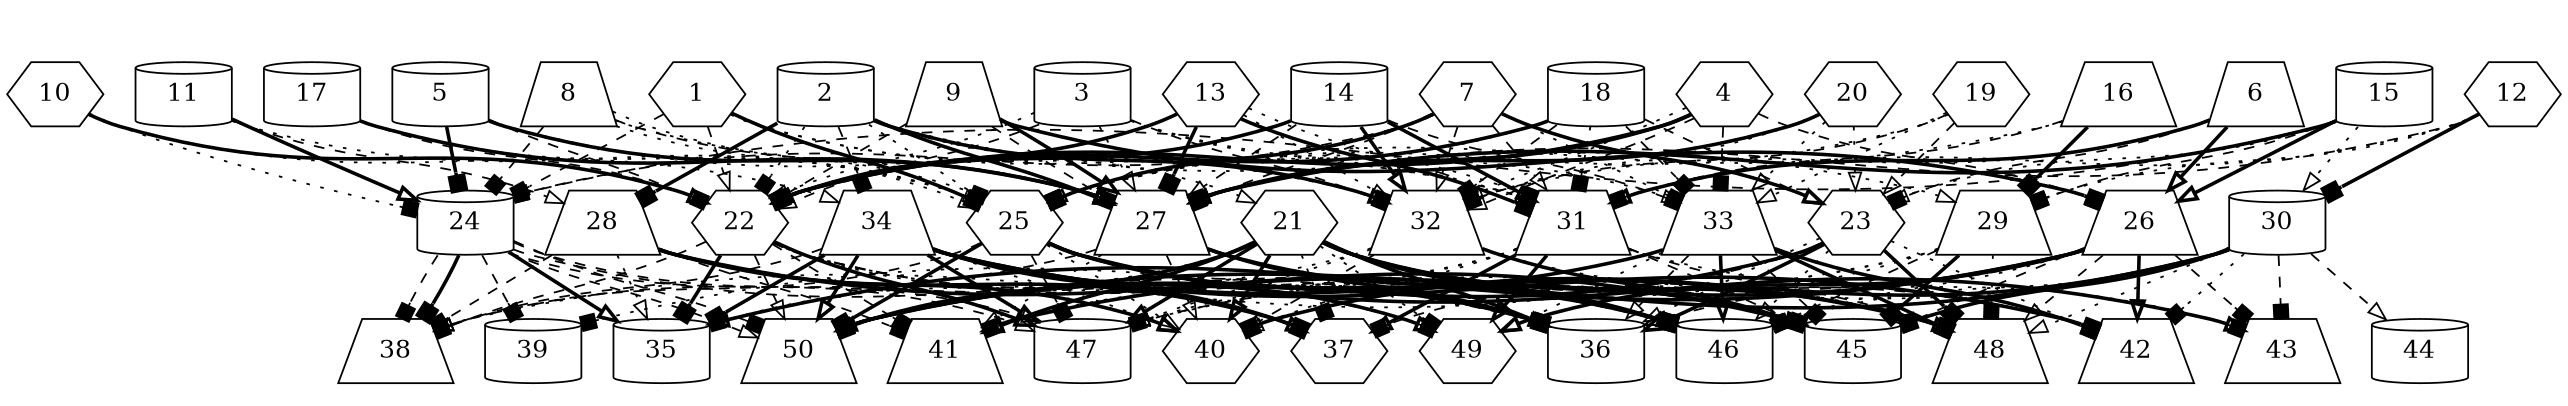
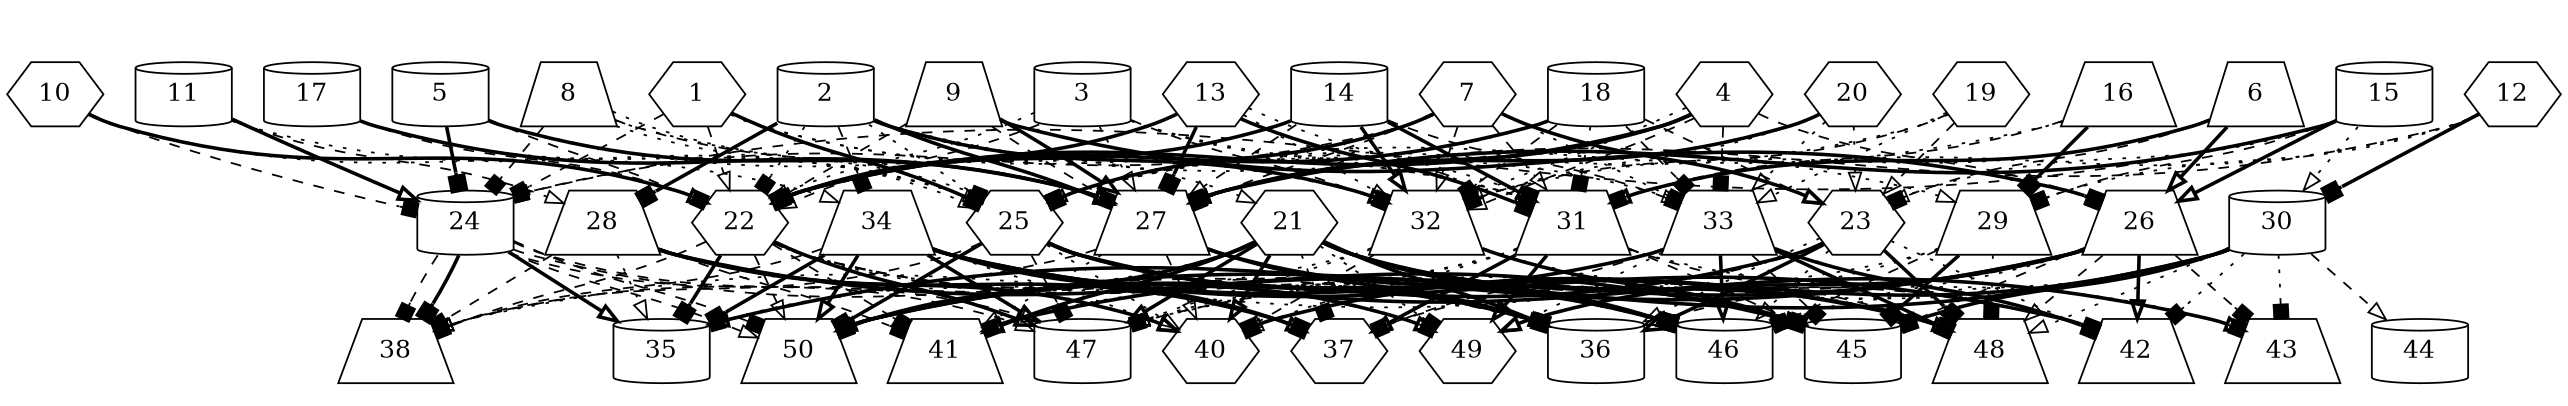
  digraph {
    node [alpha=0.01 shape=trapezium]
    edge [arrowhead=onormal style=bold]
    1 [alpha=0.13 expect_size=6327296 shape=hexagon]
    22 [alpha=0.18 expect_size=33469440 shape=hexagon]
    24 [alpha=0.04 expect_size=18577408 shape=cylinder]
    25 [alpha=0.05 expect_size=43310080 shape=hexagon]
    31 [alpha=0.05 expect_size=38909952]
    32 [alpha=0.14 expect_size=51830784]
    35 [expect_size=33482752 shape=cylinder]
    36 [alpha=0.18 expect_size=44900352 shape=cylinder]
    40 [alpha=0.10 expect_size=19097600 shape=hexagon]
    41 [alpha=0.13 expect_size=9778176]
    46 [alpha=0.16 expect_size=45385728 shape=cylinder]
    47 [alpha=0.19 expect_size=41452544 shape=cylinder]
    49 [alpha=0.12 expect_size=49275904 shape=hexagon]
    50 [alpha=0.04 expect_size=47373312]
    38 [alpha=0.08 expect_size=33836032]
-   39 [alpha=0.19 expect_size=33287168 shape=cylinder]
    45 [alpha=0.03 expect_size=44185600 shape=cylinder]
    43 [alpha=0.11 expect_size=5756928]
    37 [alpha=0.15 expect_size=26161152 shape=hexagon]
    48 [alpha=0.12 expect_size=29570048]
    2 [alpha=0.13 expect_size=31611904 shape=cylinder]
    21 [alpha=0.05 expect_size=34357248 shape=hexagon]
    27 [alpha=0.03 expect_size=25875456]
    28 [alpha=0.20 expect_size=29081600]
    29 [alpha=0.14 expect_size=24180736]
    34 [expect_size=24887296]
    42 [alpha=0.09 expect_size=21001216]
    3 [alpha=0.11 expect_size=49895424 shape=cylinder]
    33 [alpha=0.15 expect_size=48001024]
    4 [alpha=0.10 expect_size=9048064 shape=hexagon]
    26 [alpha=0.12 expect_size=28597248]
    5 [alpha=0.04 expect_size=23542784 shape=cylinder]
    6 [expect_size=19448832]
    23 [alpha=0.10 expect_size=21444608 shape=hexagon]
    7 [alpha=0.18 expect_size=14627840 shape=hexagon]
    8 [expect_size=17790976]
    9 [alpha=0.03 expect_size=47009792]
    10 [alpha=0.12 expect_size=23754752 shape=hexagon]
    11 [alpha=0.20 expect_size=20914176 shape=cylinder]
    12 [alpha=0.15 expect_size=5419008 shape=hexagon]
    30 [alpha=0.16 expect_size=30055424 shape=cylinder]
    44 [alpha=0.19 expect_size=41852928 shape=cylinder]
    13 [alpha=0.19 expect_size=35863552 shape=hexagon]
    14 [alpha=0.10 expect_size=14511104 shape=cylinder]
    15 [alpha=0.14 expect_size=37872640 shape=cylinder]
    16 [alpha=0.19 expect_size=48427008]
    17 [expect_size=49612800 shape=cylinder]
    18 [alpha=0.18 expect_size=44779520 shape=cylinder]
    19 [alpha=0.02 expect_size=46416896 shape=hexagon]
    20 [alpha=0.04 expect_size=5534720 shape=hexagon]
    1 -> 22 [style=dashed]
    1 -> 24 [arrowhead=box style=dashed]
    1 -> 25 [arrowhead=box]
    1 -> 31 [arrowhead=box style=dotted]
    1 -> 32 [style=dotted]
    22 -> 35 [arrowhead=box]
    22 -> 36 [style=dotted]
    22 -> 40 [style=dotted]
    22 -> 41 [arrowhead=box style=dashed]
    22 -> 46 [style=dashed]
    22 -> 47
    22 -> 49 [arrowhead=box style=dashed]
    22 -> 50 [style=dashed]
    22 -> 38 [arrowhead=box style=dashed]
    24 -> 35
    24 -> 36 [style=dashed]
    24 -> 47 [style=dashed]
    24 -> 47 [style=dashed]
    24 -> 50 [style=dashed]
    24 -> 50 [arrowhead=box style=dashed]
    24 -> 38 [arrowhead=box style=dashed]
    24 -> 38 [arrowhead=box]
-   24 -> 39 [arrowhead=box style=dashed]
    25 -> 36 [arrowhead=box]
    25 -> 40 [style=dotted]
    25 -> 46 [arrowhead=box]
    25 -> 47 [arrowhead=box style=dashed]
    25 -> 50 [arrowhead=box]
    25 -> 38 [arrowhead=box style=dashed]
    25 -> 45 [style=dashed]
    25 -> 43
    31 -> 40 [style=dotted]
    31 -> 41 [arrowhead=box style=dotted]
    31 -> 47 [arrowhead=box style=dotted]
    31 -> 49
    31 -> 45 [style=dashed]
    31 -> 43 [arrowhead=box style=dotted]
    31 -> 37
    31 -> 48 [style=dashed]
    32 -> 40 [style=dashed]
    32 -> 47 [style=dotted]
    32 -> 50 [arrowhead=box style=dotted]
    32 -> 45 [arrowhead=box]
    32 -> 48 [style=dotted]
    2 -> 22 [arrowhead=box style=dotted]
    2 -> 25 [arrowhead=box style=dotted]
    2 -> 31 [style=dotted]
    2 -> 32
    2 -> 21 [style=dotted]
    2 -> 27
    2 -> 28 [arrowhead=box]
    2 -> 29 [style=dotted]
    2 -> 34 [arrowhead=box style=dashed]
    21 -> 35 [arrowhead=box style=dotted]
    21 -> 36
    21 -> 40
    21 -> 41
    21 -> 46
    21 -> 47
    21 -> 49 [arrowhead=box style=dotted]
    21 -> 50 [arrowhead=box]
    21 -> 45
    21 -> 37 [arrowhead=box style=dotted]
    21 -> 48
    21 -> 42 [arrowhead=box style=dashed]
    27 -> 36 [arrowhead=box]
    27 -> 40 [style=dashed]
    27 -> 41 [style=dotted]
    27 -> 46 [arrowhead=box]
    27 -> 38 [style=dashed]
    28 -> 35 [style=dotted]
    28 -> 40
    28 -> 41 [arrowhead=box style=dashed]
    28 -> 46 [arrowhead=box style=dashed]
    28 -> 38 [arrowhead=box style=dashed]
    28 -> 45
    28 -> 37 [arrowhead=box]
    29 -> 36 [style=dotted]
    29 -> 46 [arrowhead=box style=dashed]
    29 -> 47 [style=dotted]
-   29 -> 39 [arrowhead=box style=dotted]
    29 -> 45 [arrowhead=box]
    29 -> 48 [arrowhead=box style=dotted]
    34 -> 35 [arrowhead=box]
    34 -> 36 [style=dotted]
    34 -> 40 [style=dotted]
    34 -> 46 [arrowhead=box style=dotted]
    34 -> 47
    34 -> 49
    34 -> 50
    34 -> 38 [style=dashed]
    34 -> 37
    34 -> 48 [arrowhead=box]
    34 -> 42 [arrowhead=box]
    3 -> 22 [style=dotted]
    3 -> 22 [style=dashed]
    3 -> 31 [style=dotted]
    3 -> 32 [arrowhead=box style=dashed]
    3 -> 27 [style=dotted]
    3 -> 33 [style=dotted]
    33 -> 46
    33 -> 49 [style=dotted]
    33 -> 50 [arrowhead=box]
    33 -> 45 [arrowhead=box style=dashed]
-   33 -> 36 [style=dashed]
+   33 -> 37 [style=dashed]
    33 -> 48 [arrowhead=box]
    33 -> 42 [arrowhead=box]
    4 -> 22 [arrowhead=box]
    4 -> 32 [style=dotted]
    4 -> 32 [style=dashed]
    4 -> 27
    4 -> 33 [arrowhead=box style=dashed]
    4 -> 26 [arrowhead=box style=dashed]
    26 -> 35
    26 -> 36 [style=dashed]
    26 -> 40 [arrowhead=box style=dashed]
    26 -> 41
    26 -> 46 [arrowhead=box style=dotted]
    26 -> 49
    26 -> 45 [arrowhead=box style=dashed]
    26 -> 43 [arrowhead=box style=dashed]
    26 -> 48 [style=dashed]
    26 -> 42
    5 -> 22 [style=dashed]
    5 -> 24 [arrowhead=box]
    5 -> 25 [arrowhead=box style=dotted]
    5 -> 32 [arrowhead=box style=dotted]
    5 -> 27
    6 -> 31
    6 -> 32 [arrowhead=box style=dotted]
    6 -> 26
    6 -> 23 [arrowhead=box style=dashed]
    23 -> 36 [style=dotted]
    23 -> 36
    23 -> 46 [style=dotted]
    23 -> 47 [style=dashed]
    23 -> 50
    23 -> 38 [style=dotted]
    23 -> 37 [arrowhead=box style=dashed]
    23 -> 48 [arrowhead=box]
    23 -> 42 [arrowhead=box style=dotted]
    7 -> 24 [arrowhead=box style=dashed]
    7 -> 25 [arrowhead=box]
    7 -> 31 [style=dashed]
    7 -> 32 [style=dashed]
    7 -> 27 [arrowhead=box style=dashed]
    7 -> 33 [arrowhead=box style=dotted]
    7 -> 23
    8 -> 24 [arrowhead=box style=dashed]
    8 -> 25 [style=dotted]
    8 -> 25 [arrowhead=box style=dotted]
    8 -> 32 [style=dotted]
    8 -> 27 [arrowhead=box style=dashed]
    9 -> 22 [arrowhead=box style=dashed]
    9 -> 27 [style=dashed]
    9 -> 27
    9 -> 26 [arrowhead=box]
    10 -> 22
-   10 -> 24 [arrowhead=box style=dotted]
+   10 -> 24 [arrowhead=box style=dashed]
    10 -> 34 [style=dotted]
    11 -> 24
    11 -> 25 [arrowhead=box style=dotted]
    11 -> 28 [style=dashed]
    12 -> 31 [arrowhead=box style=dotted]
    12 -> 27 [style=dashed]
    12 -> 29 [arrowhead=box style=dotted]
    12 -> 30 [arrowhead=box]
    30 -> 40 [arrowhead=box]
    30 -> 46 [arrowhead=box style=dotted]
    30 -> 47 [style=dotted]
    30 -> 50 [arrowhead=box]
    30 -> 45 [arrowhead=box]
-   30 -> 43 [arrowhead=box style=dashed]
+   30 -> 43 [arrowhead=box style=dotted]
    30 -> 48 [style=dotted]
    30 -> 42 [arrowhead=box style=dotted]
    30 -> 44 [style=dashed]
    13 -> 22
    13 -> 31 [arrowhead=box]
    13 -> 31 [arrowhead=box style=dotted]
    13 -> 32 [style=dotted]
    13 -> 27 [arrowhead=box]
    14 -> 22 [arrowhead=box]
    14 -> 31
    14 -> 32
    14 -> 27 [style=dashed]
    14 -> 33 [arrowhead=box style=dashed]
    15 -> 24 [arrowhead=box style=dashed]
    15 -> 27 [arrowhead=box]
    15 -> 29 [arrowhead=box style=dashed]
    15 -> 26
    15 -> 23 [style=dotted]
    15 -> 30 [style=dotted]
    16 -> 25 [style=dotted]
    16 -> 31 [style=dashed]
    16 -> 29 [arrowhead=box]
    17 -> 22 [arrowhead=box style=dashed]
    17 -> 25 [style=dotted]
    17 -> 27
    18 -> 22
    18 -> 25 [style=dotted]
    18 -> 31 [arrowhead=box style=dotted]
    18 -> 32 [arrowhead=box style=dashed]
    18 -> 33 [arrowhead=box style=dashed]
    18 -> 23 [style=dashed]
    19 -> 25 [arrowhead=box style=dotted]
    19 -> 32 [arrowhead=box style=dashed]
    19 -> 33 [style=dotted]
    19 -> 23 [style=dashed]
    20 -> 25 [arrowhead=box style=dotted]
    20 -> 32 [arrowhead=box style=dotted]
    20 -> 27
    20 -> 33 [style=dotted]
    20 -> 23 [style=dotted]
  }
